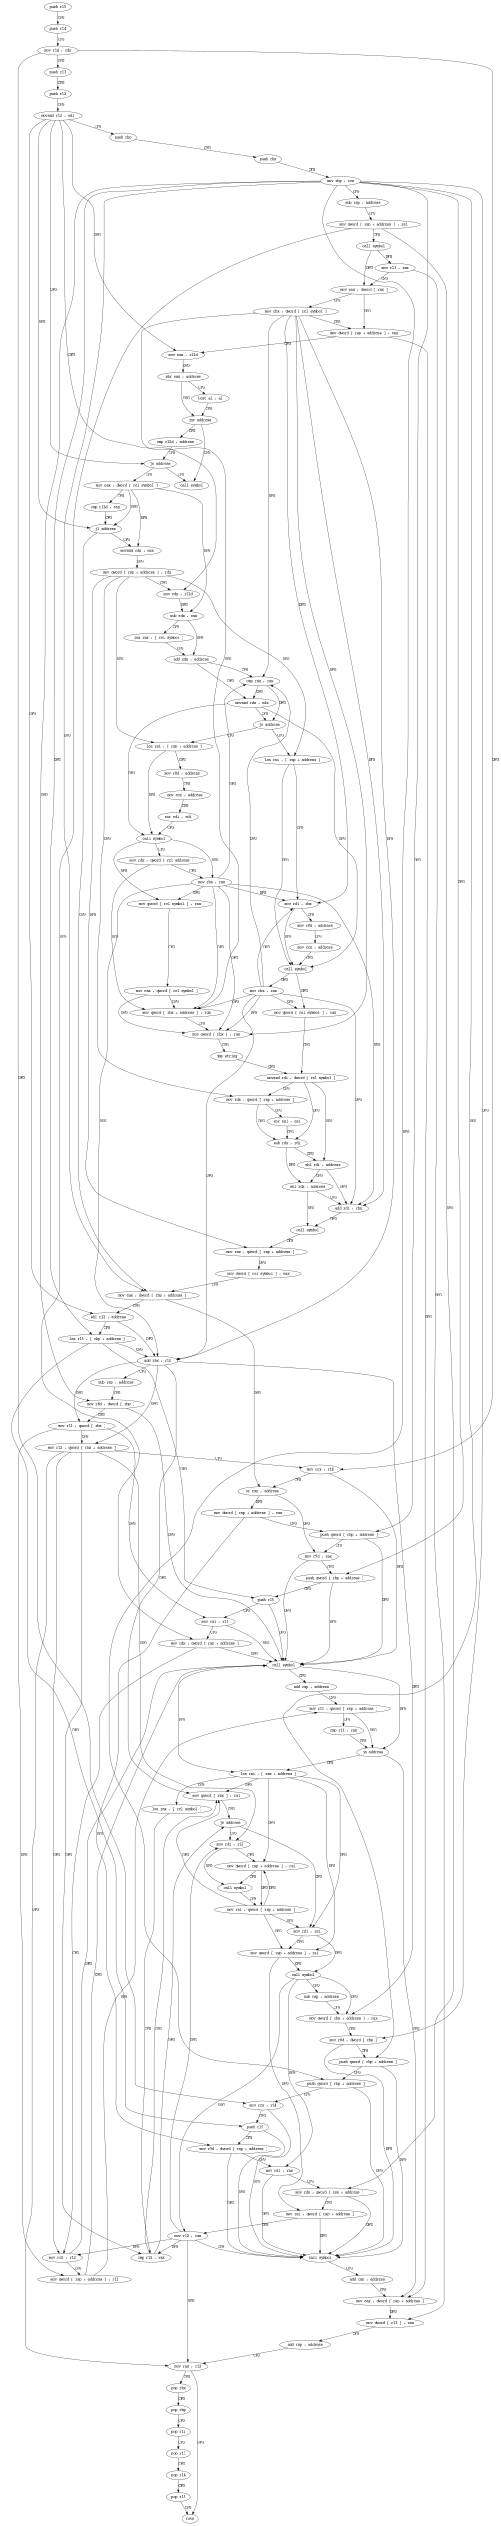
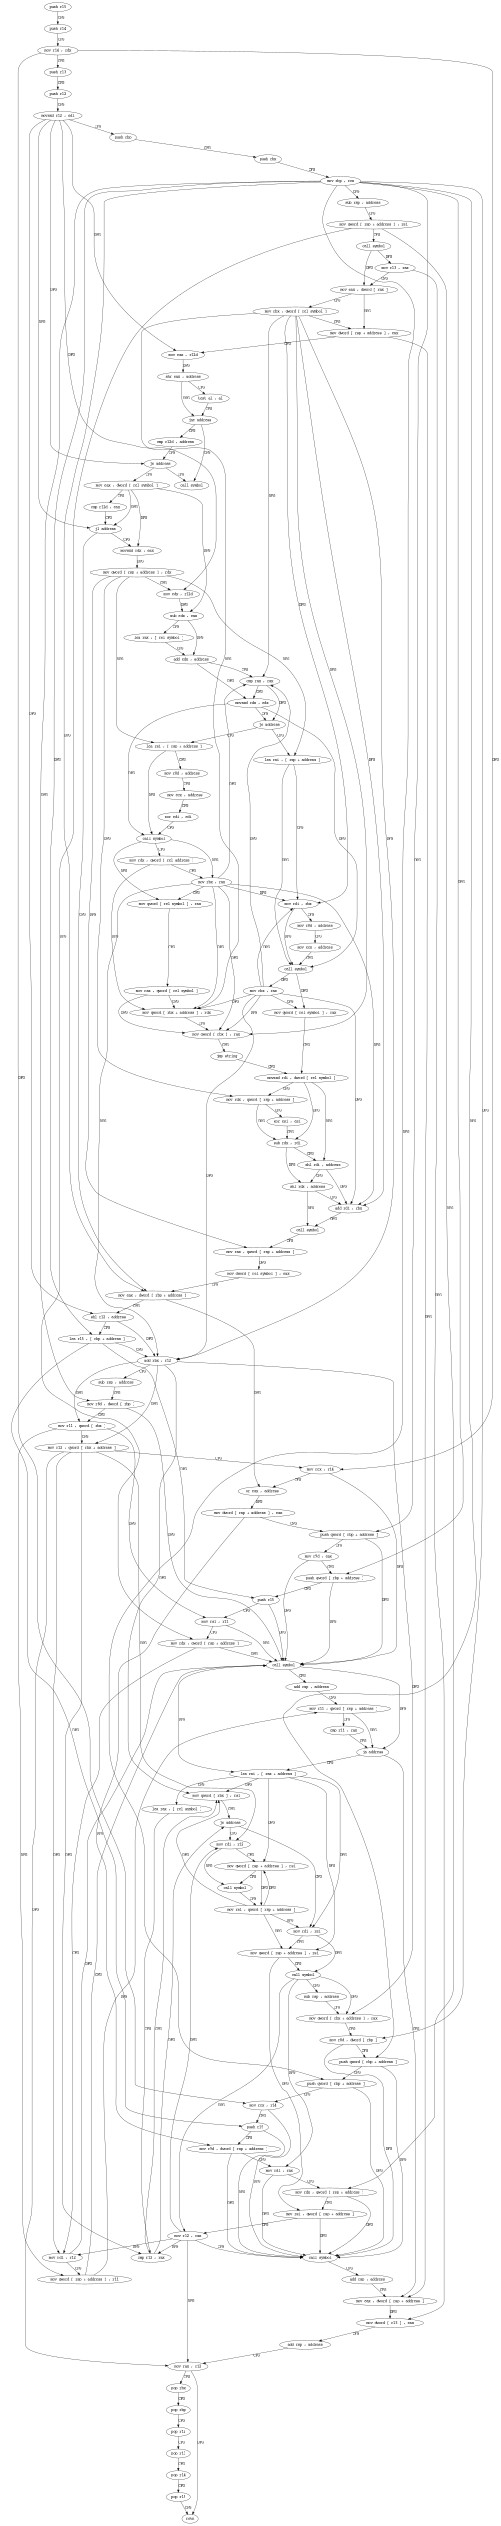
  digraph {
    fontname="Courier Prime"
    node [fontname="Courier Prime"]
    edge [fontname="Courier Prime"]
    n1 [label="push r15"]
    n2 [label="push r14"]
    n3 [label="mov r14 , rdx"]
    n4 [label="push r13"]
    n5 [label="mov rcx , r14"]
    n6 [label="mov rcx , r14"]
    n7 [label="push r12"]
    n8 [label="or eax , address"]
    n9 [label="call symbol"]
    n10 [label="push r15"]
    n11 [label="call symbol"]
    n12 [label="movsxd r12 , edi"]
    n13 [label="push rbp"]
    n14 [label="mov eax , r12d"]
    n15 [label="je address"]
    n16 [label="jl address"]
    n17 [label="shl r12 , address"]
    n18 [label="mov edx , r12d"]
    n19 [label="push rbx"]
    n20 [label="shr eax , address"]
    n21 [label="call symbol"]
    n22 [label="mov eax , dword [ rel symbol ]"]
    n23 [label="mov eax , dword [ rbp + address ]"]
    n24 [label="movsxd rdx , eax"]
    n25 [label="lea r15 , [ rbp + address ]"]
    n26 [label="add rbx , r12"]
    n27 [label="sub edx , eax"]
    n28 [label="mov rbp , rcx"]
    n29 [label="sub rsp , address"]
    n30 [label="mov r8d , dword [ rbp ]"]
    n31 [label="push qword [ rbp + address ]"]
    n32 [label="push qword [ rbp + address ]"]
    n33 [label="mov r8d , dword [ rbp ]"]
    n34 [label="push qword [ rbp + address ]"]
    n35 [label="push qword [ rbp + address ]"]
    n36 [label="mov qword [ rsp + address ] , rsi"]
    n37 [label="push r15"]
    n38 [label="mov r11 , qword [ rbx ]"]
    n39 [label="mov r9d , eax"]
    n40 [label="call symbol"]
    n41 [label="mov rdx , qword [ rsp + address ]"]
    n42 [label="mov rdx , qword [ rsp + address ]"]
    n43 [label="mov r13 , rax"]
    n44 [label="mov eax , dword [ rax ]"]
    n45 [label="mov rdi , r12"]
    n46 [label="mov rsi , qword [ rsp + address ]"]
    n47 [label="mov dword [ r13 ] , eax"]
    n48 [label="mov rbx , qword [ rel symbol ]"]
    n49 [label="mov dword [ rsp + address ] , eax"]
    n50 [label="add rsp , address"]
    n51 [label="cmp rax , rax"]
    n52 [label="mov qword [ rbx + address ] , rdx"]
    n53 [label="mov qword [ rbx ] , rax"]
    n54 [label="mov rdi , rbx"]
    n55 [label="add rdi , rbx"]
    n56 [label="mov eax , dword [ rsp + address ]"]
    n57 [label="sub rsp , address"]
    n58 [label="mov r12 , qword [ rbx + address ]"]
    n59 [label="mov qword [ rbx ] , rsi"]
    n60 [label="mov qword [ rbx + address ] , rax"]
    n61 [label="movsxd rdx , edx"]
    n62 [label="je address"]
    n63 [label="jmp string"]
    n64 [label="call symbol"]
    n65 [label="mov r8d , address"]
    n66 [label="call symbol"]
    n67 [label="test al , al"]
    n68 [label="jne address"]
    n69 [label="cmp r12d , address"]
    n70 [label="cmp r12d , eax"]
    n71 [label="mov qword [ rsp + address ] , rdx"]
    n72 [label="lea rax , [ rel symbol ]"]
    n73 [label="add edx , address"]
    n74 [label="mov dword [ rsp + address ] , eax"]
    n75 [label="lea rsi , [ rsp + address ]"]
    n76 [label="lea rsi , [ rsp + address ]"]
    n77 [label="mov rdx , qword [ rsp + address ]"]
    n78 [label="mov rax , qword [ rsp + address ]"]
    n79 [label="mov rsi , r11"]
    n80 [label="mov r9d , dword [ rsp + address ]"]
    n81 [label="mov qword [ rsp + address ] , r11"]
    n82 [label="mov rax , r12"]
    n83 [label="cmp r12 , rax"]
    n84 [label="mov rdi , r12"]
    n85 [label="je address"]
    n86 [label="add rsp , address"]
    n87 [label="ja address"]
    n88 [label="lea rsi , [ rax + address ]"]
    n89 [label="mov r11 , qword [ rsp + address ]"]
    n90 [label="pop rbx"]
    n91 [label=retn]
    n92 [label="mov qword [ rsp + address ] , rsi"]
    n93 [label="call symbol"]
    n94 [label="mov rdi , rax"]
    n95 [label="cmp r11 , rax"]
    n96 [label="lea rax , [ rel symbol ]"]
    n97 [label="mov rdi , rsi"]
    n98 [label="mov qword [ rsp + address ] , rsi"]
    n99 [label="call symbol"]
    n100 [label="mov rsi , qword [ rsp + address ]"]
    n101 [label="call symbol"]
    n102 [label="mov r8d , address"]
    n103 [label="sub rdx , rdi"]
    n104 [label="xor esi , esi"]
    n105 [label="mov dword [ rel symbol ] , eax"]
    n106 [label="mov rdx , qword [ rel address ]"]
    n107 [label="mov rbx , rax"]
    n108 [label="mov qword [ rel symbol ] , rax"]
    n109 [label="mov rbx , rax"]
    n110 [label="mov qword [ rel symbol ] , rax"]
    n111 [label="mov ecx , address"]
    n112 [label="pop rbp"]
    n113 [label="pop r12"]
    n114 [label="pop r13"]
    n115 [label="pop r14"]
    n116 [label="pop r15"]
    n117 [label="sub rsp , address"]
    n118 [label="mov r12 , rax"]
    n119 [label="xor edi , edi"]
    n120 [label="mov rax , qword [ rel symbol ]"]
    n121 [label="movsxd rdi , dword [ rel symbol ]"]
    n122 [label="shl rdi , address"]
    n123 [label="shl rdx , address"]
    n124 [label="mov ecx , address"]
    n125 [label="add rsp , address"]
    n1 -> n2 [label=CFG]
    n2 -> n3 [label=CFG]
    n3 -> n4 [label=CFG]
    n3 -> n5 [label=DFG]
    n3 -> n6 [label=DFG]
    n4 -> n7 [label=CFG]
    n5 -> n8 [label=CFG]
    n5 -> n9 [label=DFG]
    n6 -> n10 [label=CFG]
    n6 -> n11 [label=DFG]
    n7 -> n12 [label=CFG]
-   n8 -> n39 [label=DFG]
    n8 -> n74 [label=DFG]
    n9 -> n86 [label=CFG]
    n9 -> n87 [label=DFG]
    n9 -> n88 [label=DFG]
    n10 -> n11 [label=DFG]
    n10 -> n80 [label=CFG]
    n11 -> n125 [label=CFG]
    n12 -> n13 [label=CFG]
    n12 -> n14 [label=DFG]
    n12 -> n15 [label=DFG]
    n12 -> n16 [label=DFG]
    n12 -> n17 [label=DFG]
    n12 -> n18 [label=DFG]
    n13 -> n19 [label=CFG]
    n14 -> n20 [label=DFG]
    n15 -> n21 [label=CFG]
    n15 -> n22 [label=CFG]
    n16 -> n23 [label=CFG]
    n16 -> n24 [label=CFG]
    n17 -> n25 [label=CFG]
    n17 -> n26 [label=DFG]
    n18 -> n27 [label=DFG]
    n19 -> n28 [label=CFG]
    n20 -> n67 [label=CFG]
    n20 -> n68 [label=DFG]
    n22 -> n16 [label=DFG]
    n22 -> n24 [label=DFG]
    n22 -> n27 [label=DFG]
    n22 -> n70 [label=CFG]
    n23 -> n8 [label=DFG]
    n23 -> n17 [label=CFG]
    n24 -> n71 [label=DFG]
    n25 -> n10 [label=DFG]
    n25 -> n26 [label=CFG]
    n25 -> n37 [label=DFG]
    n26 -> n38 [label=DFG]
    n26 -> n57 [label=CFG]
    n26 -> n58 [label=DFG]
    n26 -> n59 [label=DFG]
    n26 -> n60 [label=DFG]
    n27 -> n72 [label=CFG]
    n27 -> n73 [label=DFG]
    n28 -> n23 [label=DFG]
    n28 -> n25 [label=DFG]
    n28 -> n29 [label=CFG]
    n28 -> n30 [label=DFG]
    n28 -> n31 [label=DFG]
    n28 -> n32 [label=DFG]
    n28 -> n33 [label=DFG]
    n28 -> n34 [label=DFG]
    n28 -> n35 [label=DFG]
    n29 -> n36 [label=CFG]
    n30 -> n9 [label=DFG]
    n30 -> n38 [label=CFG]
    n31 -> n9 [label=DFG]
    n31 -> n39 [label=CFG]
    n32 -> n9 [label=DFG]
    n32 -> n37 [label=CFG]
    n33 -> n11 [label=DFG]
    n33 -> n34 [label=CFG]
    n34 -> n11 [label=DFG]
    n34 -> n35 [label=CFG]
    n35 -> n6 [label=CFG]
    n35 -> n11 [label=DFG]
    n36 -> n40 [label=CFG]
    n36 -> n41 [label=DFG]
    n36 -> n42 [label=DFG]
    n37 -> n9 [label=DFG]
    n37 -> n79 [label=CFG]
    n38 -> n58 [label=CFG]
    n38 -> n79 [label=DFG]
    n38 -> n81 [label=DFG]
    n39 -> n9 [label=DFG]
    n39 -> n32 [label=CFG]
    n40 -> n43 [label=DFG]
    n40 -> n44 [label=DFG]
    n41 -> n9 [label=DFG]
    n41 -> n45 [label=CFG]
    n42 -> n11 [label=DFG]
    n42 -> n46 [label=CFG]
    n43 -> n44 [label=CFG]
    n43 -> n47 [label=DFG]
    n44 -> n48 [label=CFG]
    n44 -> n49 [label=DFG]
    n45 -> n9 [label=DFG]
    n45 -> n81 [label=CFG]
    n46 -> n11 [label=DFG]
    n46 -> n118 [label=CFG]
    n47 -> n50 [label=CFG]
    n48 -> n26 [label=DFG]
    n48 -> n49 [label=CFG]
    n48 -> n51 [label=DFG]
    n48 -> n52 [label=DFG]
    n48 -> n53 [label=DFG]
    n48 -> n54 [label=DFG]
    n48 -> n55 [label=DFG]
    n49 -> n14 [label=CFG]
    n49 -> n56 [label=DFG]
    n50 -> n82 [label=CFG]
    n51 -> n61 [label=CFG]
    n51 -> n62 [label=DFG]
    n52 -> n53 [label=CFG]
    n53 -> n63 [label=CFG]
    n54 -> n64 [label=DFG]
    n54 -> n65 [label=CFG]
    n55 -> n66 [label=DFG]
    n56 -> n47 [label=DFG]
    n57 -> n30 [label=CFG]
    n58 -> n5 [label=CFG]
    n58 -> n45 [label=DFG]
    n58 -> n82 [label=DFG]
    n58 -> n83 [label=DFG]
    n58 -> n84 [label=DFG]
    n59 -> n85 [label=CFG]
    n60 -> n33 [label=CFG]
    n61 -> n62 [label=CFG]
    n61 -> n64 [label=DFG]
    n61 -> n101 [label=DFG]
    n62 -> n75 [label=CFG]
    n62 -> n76 [label=CFG]
    n63 -> n121 [label=CFG]
    n64 -> n109 [label=DFG]
    n64 -> n110 [label=DFG]
    n65 -> n124 [label=CFG]
    n66 -> n78 [label=CFG]
    n67 -> n68 [label=CFG]
    n68 -> n21 [label=CFG]
    n68 -> n69 [label=CFG]
    n69 -> n15 [label=CFG]
    n70 -> n16 [label=CFG]
    n71 -> n18 [label=CFG]
    n71 -> n75 [label=DFG]
    n71 -> n76 [label=DFG]
    n71 -> n77 [label=DFG]
    n71 -> n78 [label=DFG]
    n72 -> n73 [label=CFG]
    n73 -> n51 [label=CFG]
    n73 -> n61 [label=DFG]
    n74 -> n31 [label=CFG]
    n74 -> n80 [label=DFG]
    n75 -> n101 [label=DFG]
    n75 -> n102 [label=CFG]
    n76 -> n54 [label=CFG]
    n76 -> n64 [label=DFG]
    n77 -> n103 [label=DFG]
    n77 -> n104 [label=CFG]
    n78 -> n105 [label=DFG]
    n79 -> n9 [label=DFG]
    n79 -> n41 [label=CFG]
    n80 -> n11 [label=DFG]
    n80 -> n94 [label=CFG]
    n81 -> n9 [label=CFG]
    n81 -> n89 [label=DFG]
    n82 -> n90 [label=CFG]
    n82 -> n91 [label=DFG]
    n83 -> n59 [label=CFG]
    n83 -> n85 [label=DFG]
    n84 -> n92 [label=CFG]
    n84 -> n93 [label=DFG]
    n85 -> n84 [label=CFG]
    n85 -> n97 [label=CFG]
    n86 -> n89 [label=CFG]
    n87 -> n56 [label=CFG]
    n87 -> n88 [label=CFG]
    n88 -> n59 [label=DFG]
    n88 -> n92 [label=DFG]
    n88 -> n96 [label=CFG]
    n88 -> n97 [label=DFG]
    n88 -> n98 [label=DFG]
    n89 -> n87 [label=DFG]
    n89 -> n95 [label=CFG]
    n90 -> n112 [label=CFG]
    n92 -> n93 [label=CFG]
    n92 -> n100 [label=DFG]
    n93 -> n100 [label=CFG]
    n94 -> n11 [label=DFG]
    n94 -> n42 [label=CFG]
    n95 -> n87 [label=CFG]
    n96 -> n83 [label=CFG]
    n97 -> n98 [label=CFG]
    n97 -> n99 [label=DFG]
    n98 -> n46 [label=DFG]
    n98 -> n99 [label=CFG]
    n99 -> n60 [label=DFG]
    n99 -> n94 [label=DFG]
    n99 -> n117 [label=CFG]
    n99 -> n118 [label=DFG]
    n100 -> n59 [label=DFG]
    n100 -> n92 [label=DFG]
    n100 -> n97 [label=DFG]
    n100 -> n98 [label=DFG]
    n101 -> n106 [label=CFG]
    n101 -> n107 [label=DFG]
    n101 -> n108 [label=DFG]
    n102 -> n111 [label=CFG]
    n103 -> n122 [label=CFG]
    n103 -> n123 [label=DFG]
    n104 -> n103 [label=CFG]
    n105 -> n23 [label=CFG]
    n106 -> n52 [label=DFG]
    n106 -> n107 [label=CFG]
    n107 -> n26 [label=DFG]
    n107 -> n51 [label=DFG]
    n107 -> n52 [label=DFG]
    n107 -> n53 [label=DFG]
    n107 -> n54 [label=DFG]
    n107 -> n55 [label=DFG]
    n107 -> n108 [label=CFG]
    n108 -> n120 [label=CFG]
    n109 -> n26 [label=DFG]
    n109 -> n51 [label=DFG]
    n109 -> n52 [label=DFG]
    n109 -> n53 [label=DFG]
    n109 -> n54 [label=DFG]
    n109 -> n55 [label=DFG]
    n109 -> n110 [label=CFG]
    n110 -> n121 [label=CFG]
    n111 -> n119 [label=CFG]
    n112 -> n113 [label=CFG]
    n113 -> n114 [label=CFG]
    n114 -> n115 [label=CFG]
    n115 -> n116 [label=CFG]
    n116 -> n91 [label=CFG]
    n117 -> n60 [label=CFG]
    n118 -> n11 [label=CFG]
    n118 -> n45 [label=DFG]
    n118 -> n82 [label=DFG]
    n118 -> n83 [label=DFG]
    n118 -> n84 [label=DFG]
    n119 -> n101 [label=CFG]
    n120 -> n52 [label=CFG]
    n120 -> n53 [label=DFG]
    n121 -> n77 [label=CFG]
    n121 -> n103 [label=DFG]
    n121 -> n122 [label=DFG]
    n122 -> n55 [label=DFG]
    n122 -> n123 [label=CFG]
    n123 -> n55 [label=CFG]
    n123 -> n66 [label=DFG]
    n124 -> n64 [label=CFG]
    n125 -> n56 [label=CFG]
  }
